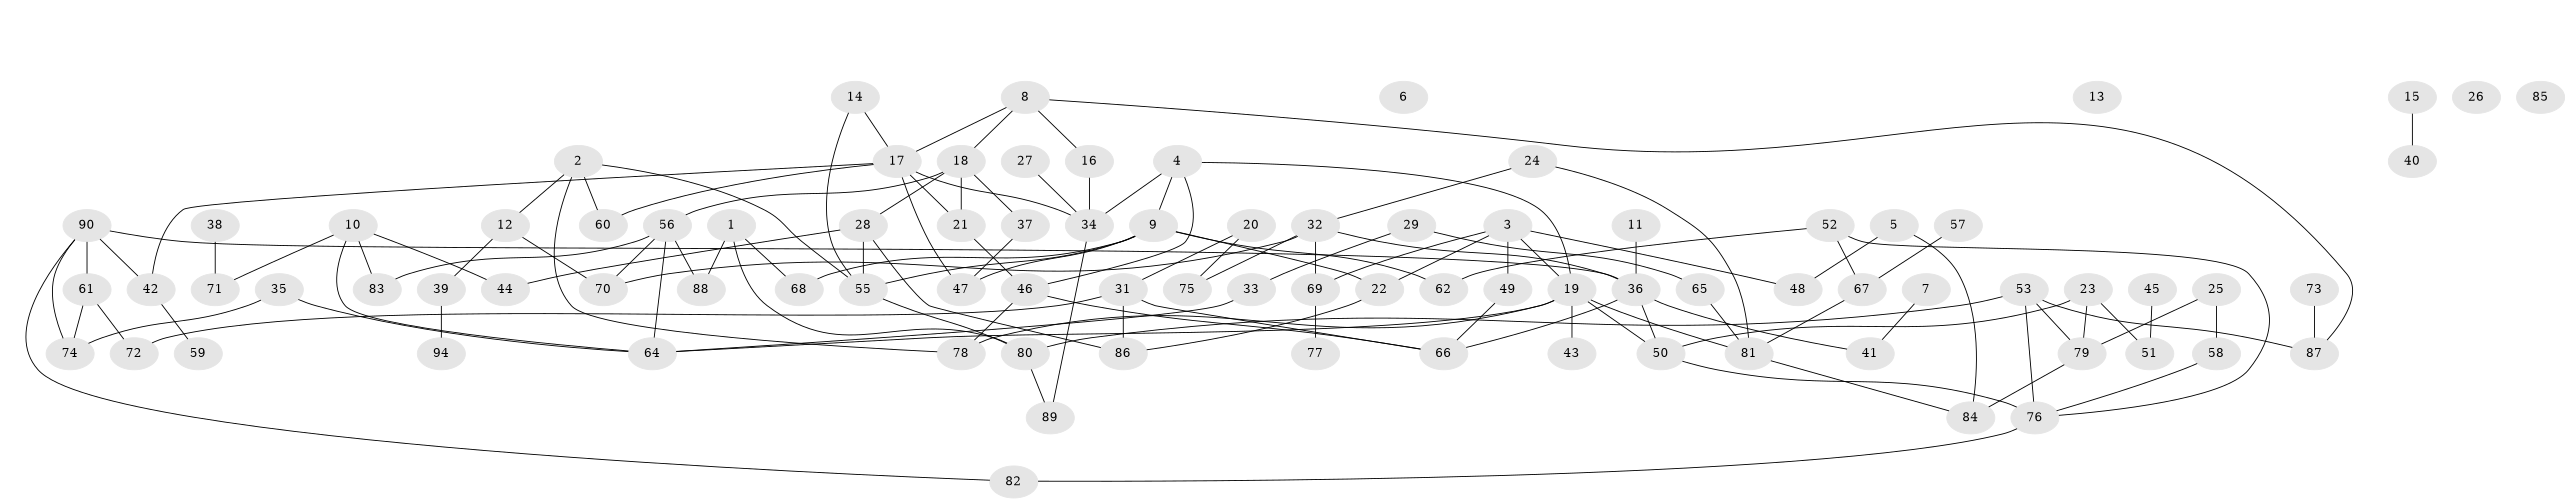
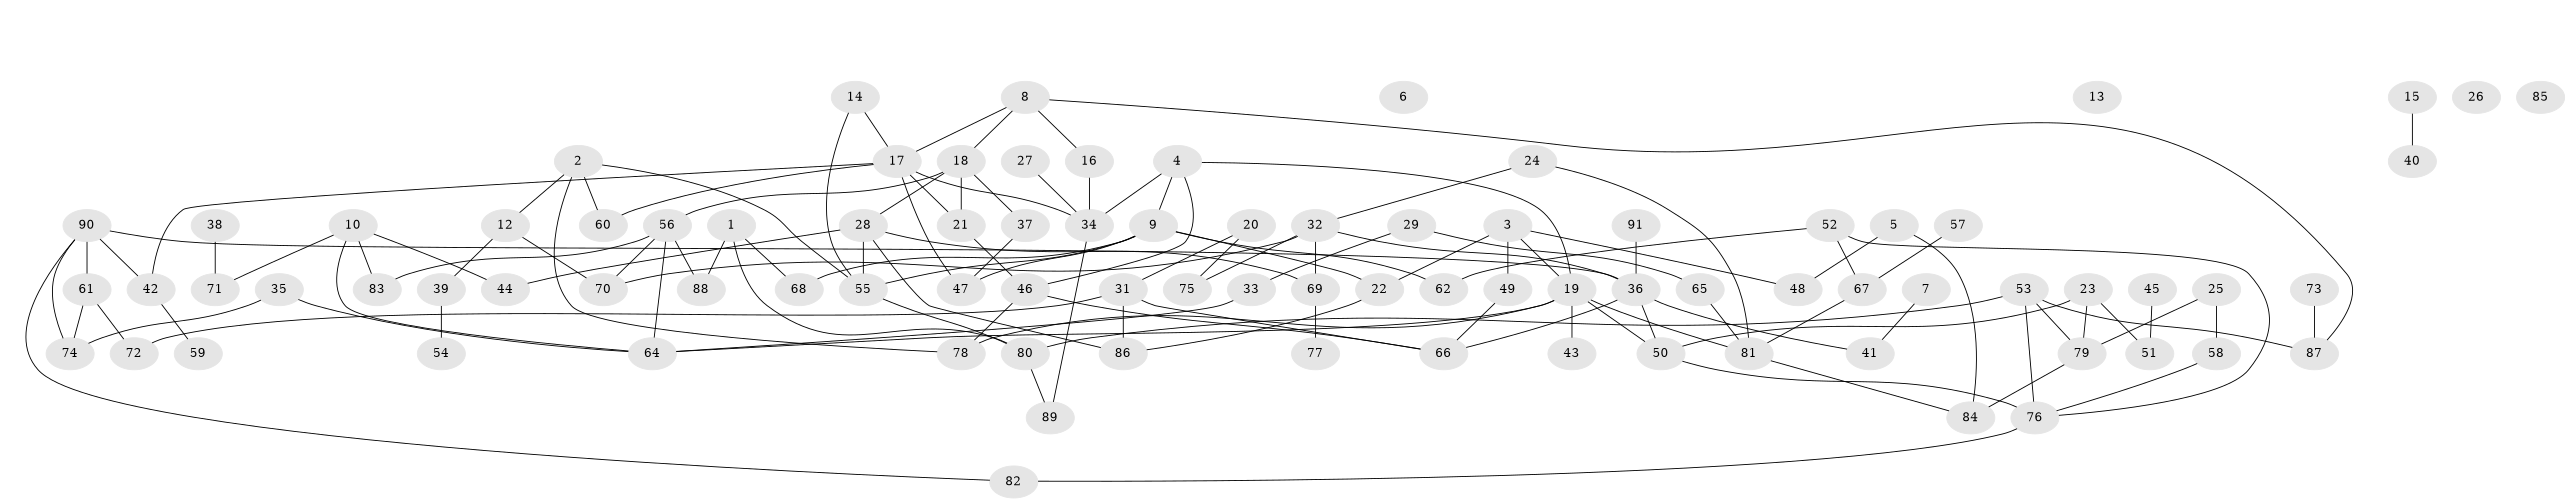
  graph {
    node [color=gray90 style=filled]
    1
    68
    80
    88
    89
    2
    12
    55
    60
    78
    39
    70
    3
    19
    22
    48
    49
    69
    64
    43
    50
    81
    86
    66
    77
    4
    9
    34
    46
    47
    62
    5
    84
    6
    7
    41
    8
    16
    17
    18
    87
    21
    42
    28
    37
    56
    10
    44
    71
    83
-   11
+   11 [label=91]
    36
-   54 [label=94]
+   54
    13
    14
    15
    40
    59
    76
    20
    31
    75
    72
    23
    51
    79
    24
    32
    25
    58
    26
    27
    29
    33
    65
    n76 [label=90]
    61
    74
    82
    35
    38
    45
    52
    67
    53
    57
    73
    85
    1 -- 68
    1 -- 80
    1 -- 88
    80 -- 89
    2 -- 12
    2 -- 55
    2 -- 60
    2 -- 78
    12 -- 39
    12 -- 70
    55 -- 80
    39 -- 54
    3 -- 19
    3 -- 22
    3 -- 48
    3 -- 49
-   3 -- 69
+   28 -- 69
    19 -- 78
    19 -- 64
    19 -- 43
    19 -- 50
    19 -- 81
    22 -- 86
    49 -- 66
    69 -- 77
    50 -- 76
    81 -- 84
    4 -- 19
    4 -- 9
    4 -- 34
    4 -- 46
    9 -- 68
    9 -- 55
    9 -- 22
    9 -- 47
    9 -- 62
    34 -- 89
    46 -- 78
    46 -- 66
    5 -- 48
    5 -- 84
    7 -- 41
    8 -- 16
    8 -- 17
    8 -- 18
    8 -- 87
    16 -- 34
    17 -- 60
    17 -- 34
    17 -- 47
    17 -- 21
    17 -- 42
    18 -- 21
    18 -- 28
    18 -- 37
    18 -- 56
    21 -- 46
    42 -- 59
    28 -- 55
    28 -- 86
    28 -- 44
    37 -- 47
    56 -- 88
    56 -- 70
    56 -- 64
    56 -- 83
    10 -- 64
    10 -- 44
    10 -- 71
    10 -- 83
    11 -- 36
    36 -- 50
    36 -- 66
    36 -- 41
    14 -- 55
    14 -- 17
    15 -- 40
    76 -- 82
    20 -- 31
    20 -- 75
    31 -- 86
    31 -- 66
    31 -- 72
    23 -- 50
    23 -- 51
    23 -- 79
    79 -- 84
    24 -- 81
    24 -- 32
    32 -- 70
    32 -- 69
    32 -- 36
    32 -- 75
    25 -- 79
    25 -- 58
    58 -- 76
    27 -- 34
    29 -- 33
    29 -- 65
    33 -- 64
    65 -- 81
    n76 -- 42
    n76 -- 36
    n76 -- 61
    n76 -- 74
    n76 -- 82
    61 -- 72
    61 -- 74
    35 -- 64
    35 -- 74
    38 -- 71
    45 -- 51
    52 -- 62
    52 -- 76
    52 -- 67
    67 -- 81
    53 -- 80
    53 -- 87
    53 -- 76
    53 -- 79
    57 -- 67
    73 -- 87
  }
